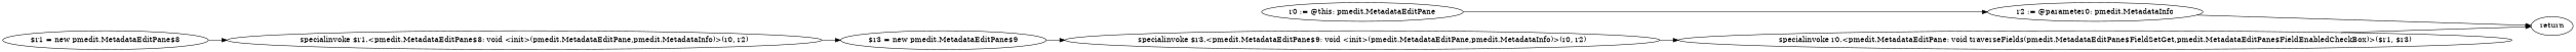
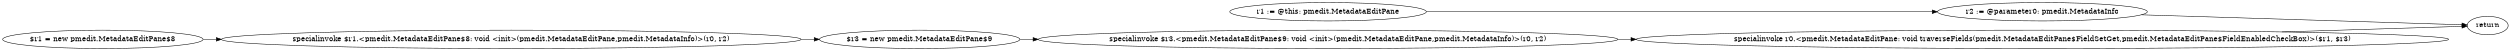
  digraph {
    rankdir=LR
-   "r0 := @this: pmedit.MetadataEditPane"
+   "r0 := @this: pmedit.MetadataEditPane" [label="r1 := @this: pmedit.MetadataEditPane"]
    "r2 := @parameter0: pmedit.MetadataInfo"
    return
    "$r1 = new pmedit.MetadataEditPane$8"
    "specialinvoke $r1.<pmedit.MetadataEditPane$8: void <init>(pmedit.MetadataEditPane,pmedit.MetadataInfo)>(r0, r2)"
    "$r3 = new pmedit.MetadataEditPane$9"
    "specialinvoke $r3.<pmedit.MetadataEditPane$9: void <init>(pmedit.MetadataEditPane,pmedit.MetadataInfo)>(r0, r2)"
    "specialinvoke r0.<pmedit.MetadataEditPane: void traverseFields(pmedit.MetadataEditPane$FieldSetGet,pmedit.MetadataEditPane$FieldEnabledCheckBox)>($r1, $r3)"
    "r0 := @this: pmedit.MetadataEditPane" -> "r2 := @parameter0: pmedit.MetadataInfo"
    "r2 := @parameter0: pmedit.MetadataInfo" -> return
    "$r1 = new pmedit.MetadataEditPane$8" -> "specialinvoke $r1.<pmedit.MetadataEditPane$8: void <init>(pmedit.MetadataEditPane,pmedit.MetadataInfo)>(r0, r2)"
    "specialinvoke $r1.<pmedit.MetadataEditPane$8: void <init>(pmedit.MetadataEditPane,pmedit.MetadataInfo)>(r0, r2)" -> "$r3 = new pmedit.MetadataEditPane$9"
    "$r3 = new pmedit.MetadataEditPane$9" -> "specialinvoke $r3.<pmedit.MetadataEditPane$9: void <init>(pmedit.MetadataEditPane,pmedit.MetadataInfo)>(r0, r2)"
    "specialinvoke $r3.<pmedit.MetadataEditPane$9: void <init>(pmedit.MetadataEditPane,pmedit.MetadataInfo)>(r0, r2)" -> "specialinvoke r0.<pmedit.MetadataEditPane: void traverseFields(pmedit.MetadataEditPane$FieldSetGet,pmedit.MetadataEditPane$FieldEnabledCheckBox)>($r1, $r3)"
    "specialinvoke r0.<pmedit.MetadataEditPane: void traverseFields(pmedit.MetadataEditPane$FieldSetGet,pmedit.MetadataEditPane$FieldEnabledCheckBox)>($r1, $r3)" -> return
  }
